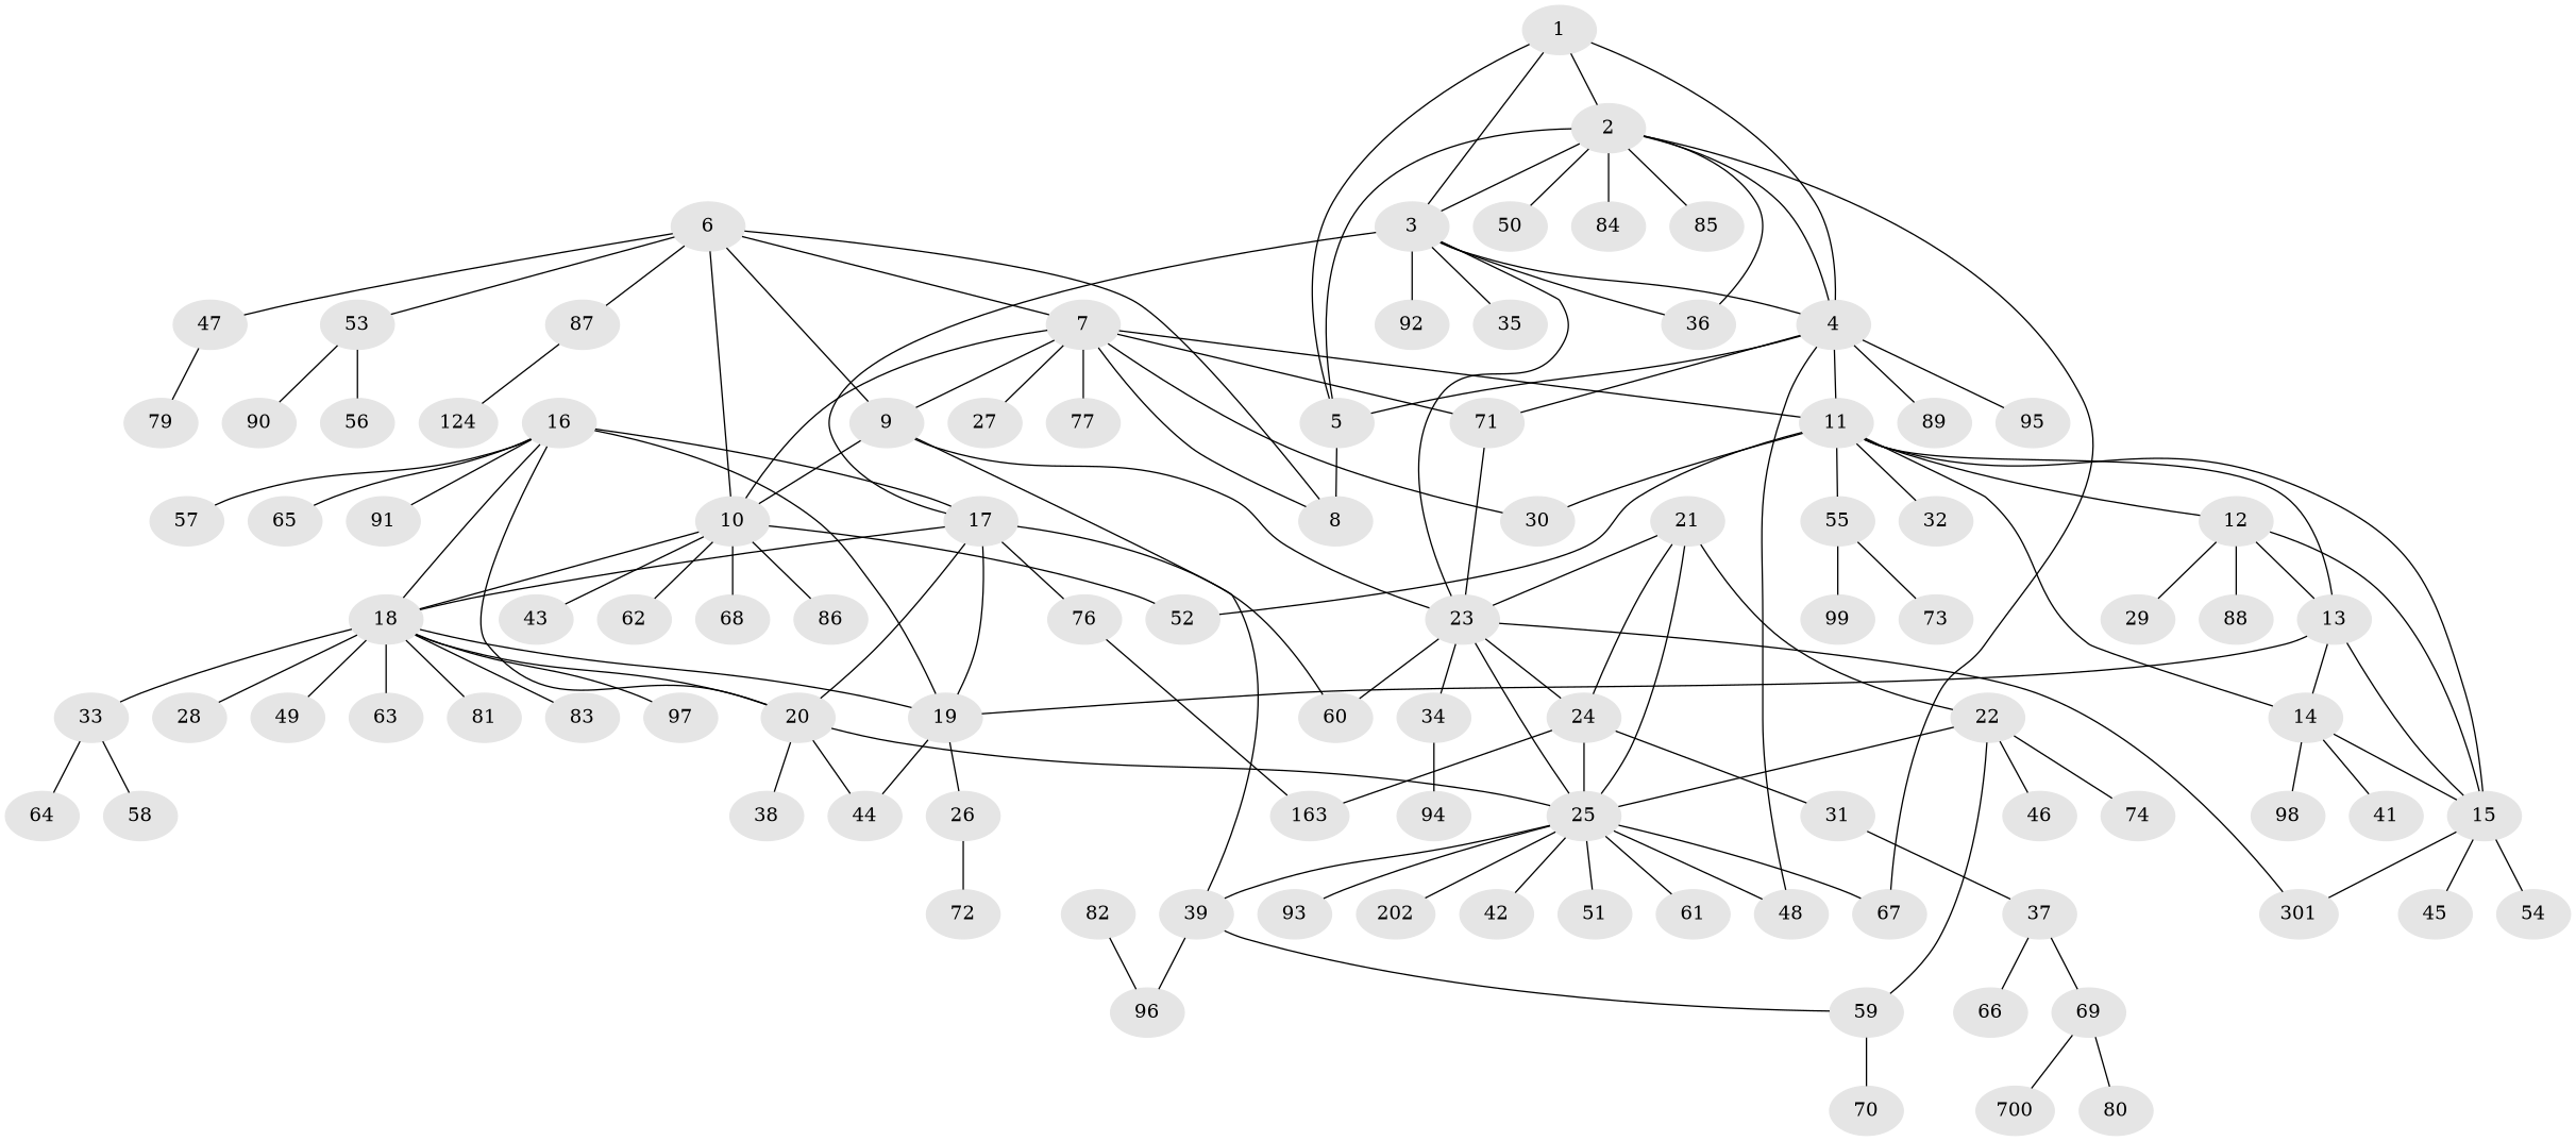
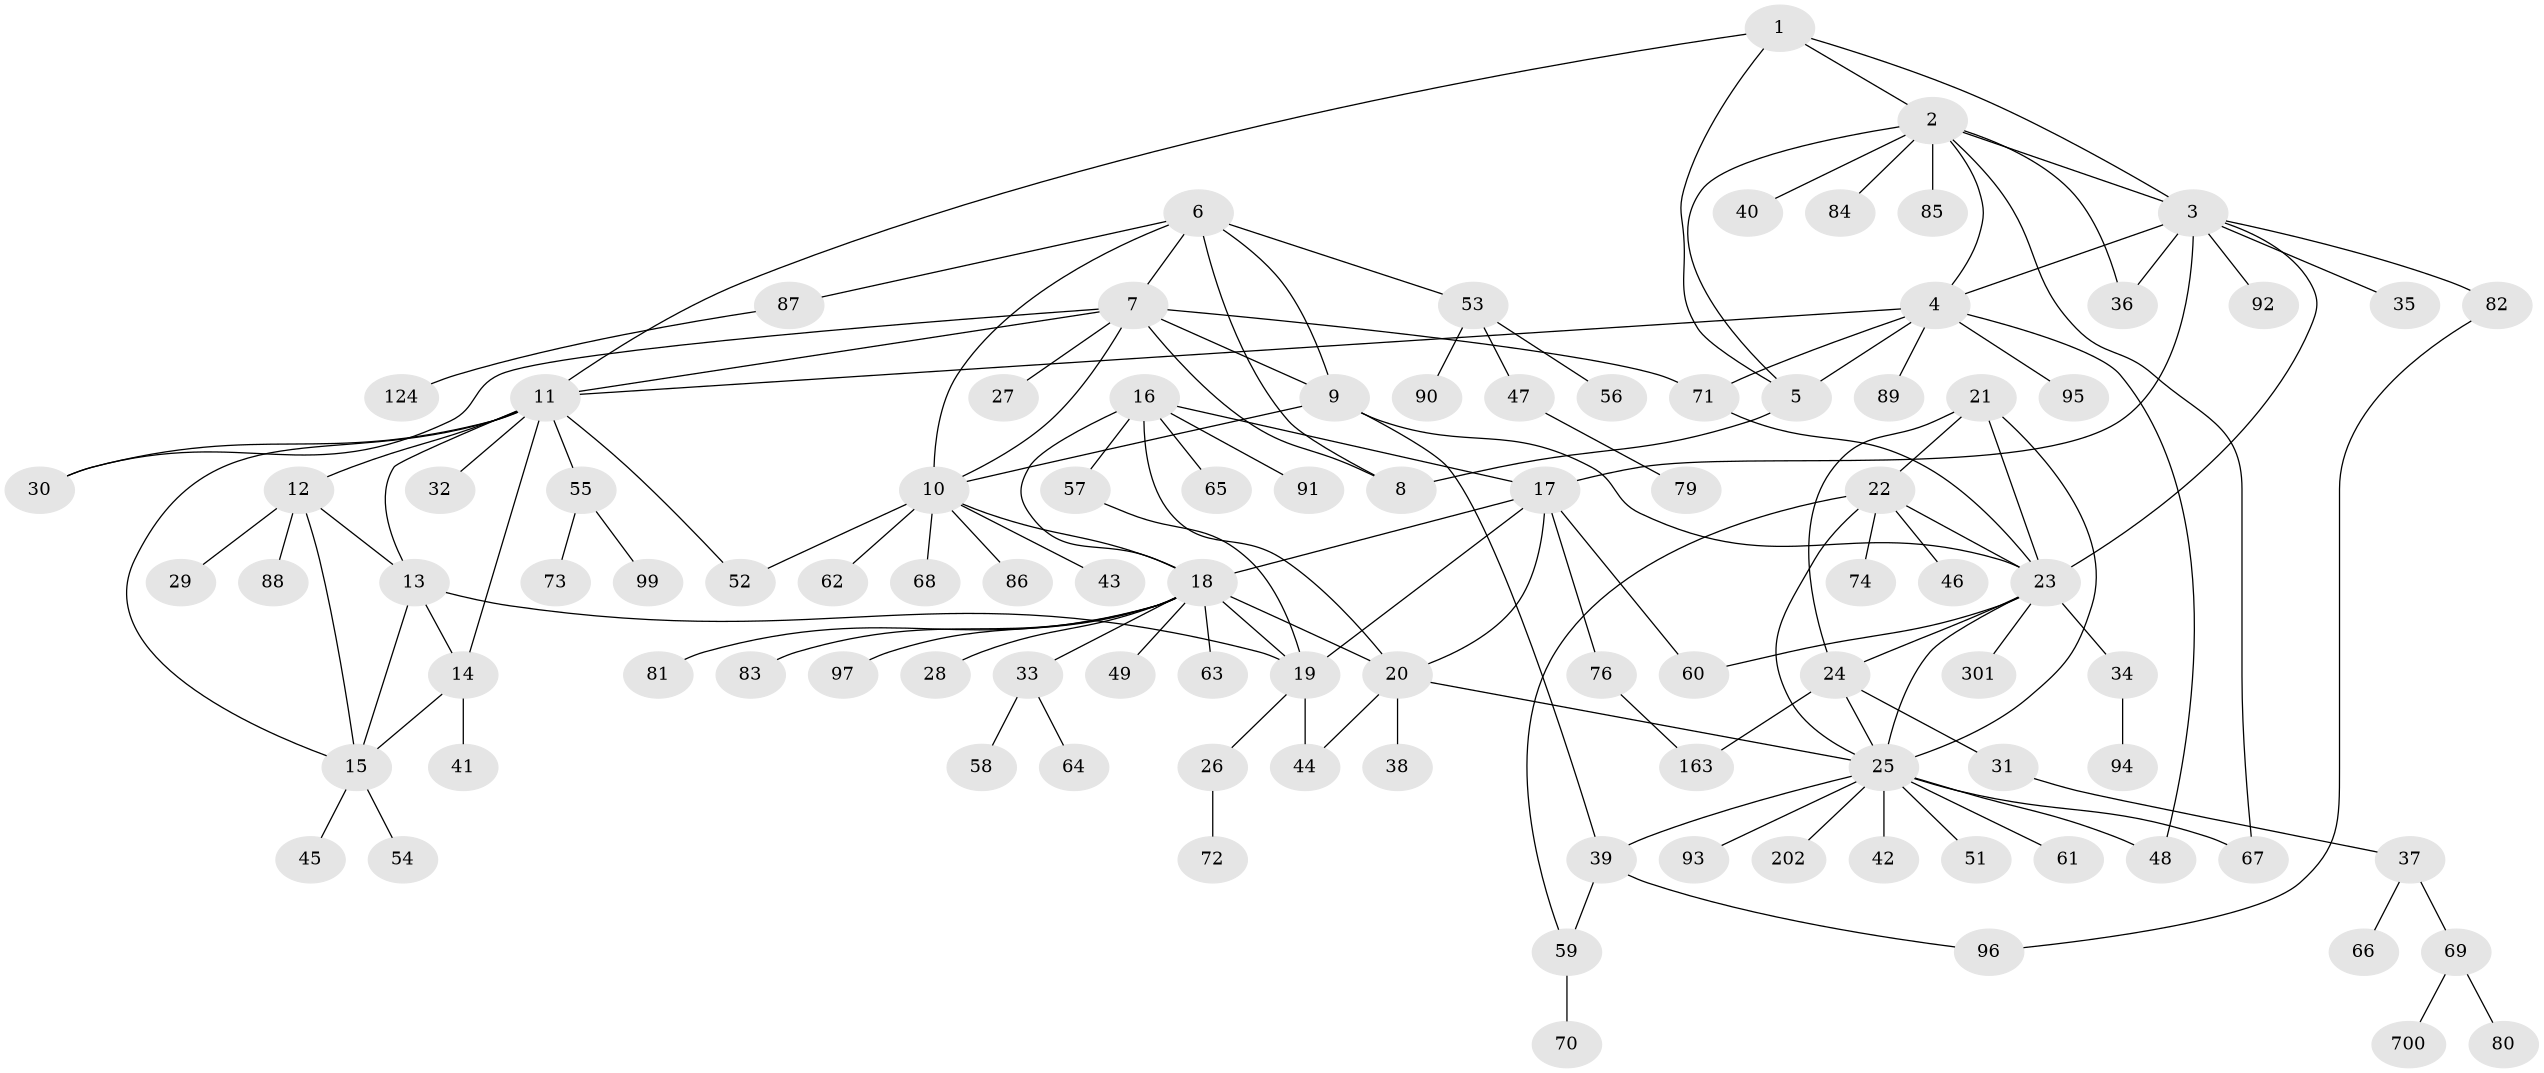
  graph {
    node [color=gray90 style=filled]
    1
    2
    3
    4
    5
    36
-   50
+   50 [label=40]
    67
    84
    85
    17
    23
    35
    82
    92
    11
    48
    71
    89
    95
    8
    18
    19
    76
    20
    60
    n27 [label=301]
    25
    24
    34
    96
    30
    52
    12
    13
    14
    15
    32
    55
    6
    7
    9
    10
    47
    53
    87
    27
-   77
    39
    43
    62
    68
    86
    79
    56
    90
    n57 [label=124]
    59
    28
    33
    49
    63
    81
    83
    97
    29
    88
    41
-   98
    45
    54
    73
    99
    26
    44
    n76 [label=163]
    16
    57
    65
    91
    38
    58
    64
    72
    42
    51
    61
    93
    n89 [label=202]
    21
    22
    46
    74
    31
    70
    94
    37
    66
    69
    80
    n101 [label=700]
    1 -- 2
    1 -- 3
-   1 -- 4
+   1 -- 11
    1 -- 5
    2 -- 3
    2 -- 4
    2 -- 5
    2 -- 36
    2 -- 50
    2 -- 67
    2 -- 84
    2 -- 85
    3 -- 4
    3 -- 36
    3 -- 17
    3 -- 23
    3 -- 35
+   3 -- 82
    3 -- 92
    4 -- 5
    4 -- 11
    4 -- 48
    4 -- 71
    4 -- 89
    4 -- 95
    5 -- 8
    17 -- 18
    17 -- 19
    17 -- 76
    17 -- 20
    17 -- 60
    23 -- 60
    23 -- n27
    23 -- 25
    23 -- 24
    23 -- 34
    82 -- 96
    11 -- 30
    11 -- 52
    11 -- 12
    11 -- 13
    11 -- 14
    11 -- 15
    11 -- 32
    11 -- 55
    71 -- 23
    18 -- 19
    18 -- 20
    18 -- 28
    18 -- 33
    18 -- 49
    18 -- 63
    18 -- 81
    18 -- 83
    18 -- 97
    19 -- 26
    19 -- 44
    76 -- n76
    20 -- 25
    20 -- 44
    20 -- 38
    25 -- 67
    25 -- 48
    25 -- 39
    25 -- 42
    25 -- 51
    25 -- 61
    25 -- 93
    25 -- n89
    24 -- 25
    24 -- n76
    24 -- 31
    34 -- 94
    12 -- 13
    12 -- 15
    12 -- 29
    12 -- 88
    13 -- 19
    13 -- 14
    13 -- 15
    14 -- 15
    14 -- 41
-   14 -- 98
-   15 -- n27
    15 -- 45
    15 -- 54
    55 -- 73
    55 -- 99
    6 -- 8
    6 -- 7
    6 -- 9
    6 -- 10
-   6 -- 47
+   53 -- 47
    6 -- 53
    6 -- 87
    7 -- 11
    7 -- 71
    7 -- 8
    7 -- 30
    7 -- 9
    7 -- 10
    7 -- 27
-   7 -- 77
    9 -- 23
    9 -- 10
    9 -- 39
    10 -- 18
    10 -- 52
    10 -- 43
    10 -- 62
    10 -- 68
    10 -- 86
    47 -- 79
    53 -- 56
    53 -- 90
    87 -- n57
    39 -- 96
    39 -- 59
    59 -- 70
    33 -- 58
    33 -- 64
    26 -- 72
    16 -- 17
    16 -- 18
-   16 -- 19
+   57 -- 19
    16 -- 20
    16 -- 57
    16 -- 65
    16 -- 91
    21 -- 23
    21 -- 25
    21 -- 24
    21 -- 22
+   22 -- 23
    22 -- 25
    22 -- 59
    22 -- 46
    22 -- 74
    31 -- 37
    37 -- 66
    37 -- 69
    69 -- 80
    69 -- n101
  }
